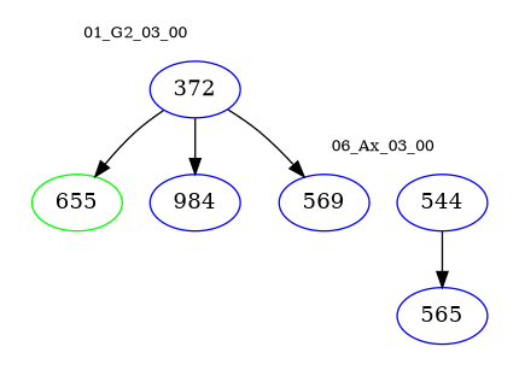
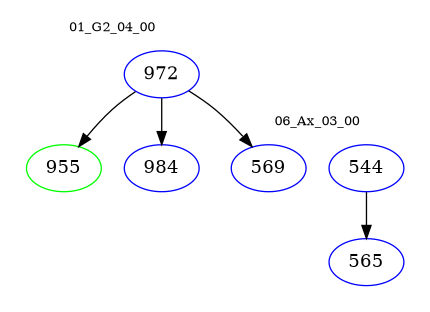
  digraph {
    node [color=blue]
    edge [color=black]
    n1 [label=544]
    n2 [label=565]
    n3 [label=569]
-   n4 [label=372]
-   n5 [color=green label=655]
+   n4 [label=972]
+   n5 [color=green label=955]
    n6 [label=984]
    subgraph cluster_1 {
      color=white
      fontsize=10
      label="06_Ax_03_00"
      n1
      n2
      n3
    }
    subgraph cluster_2 {
      color=white
      fontsize=10
-     label="01_G2_03_00"
+     label="01_G2_04_00"
      n4
      n5
      n6
    }
    n1 -> n2
    n4 -> n3
    n4 -> n5
    n4 -> n6
  }
